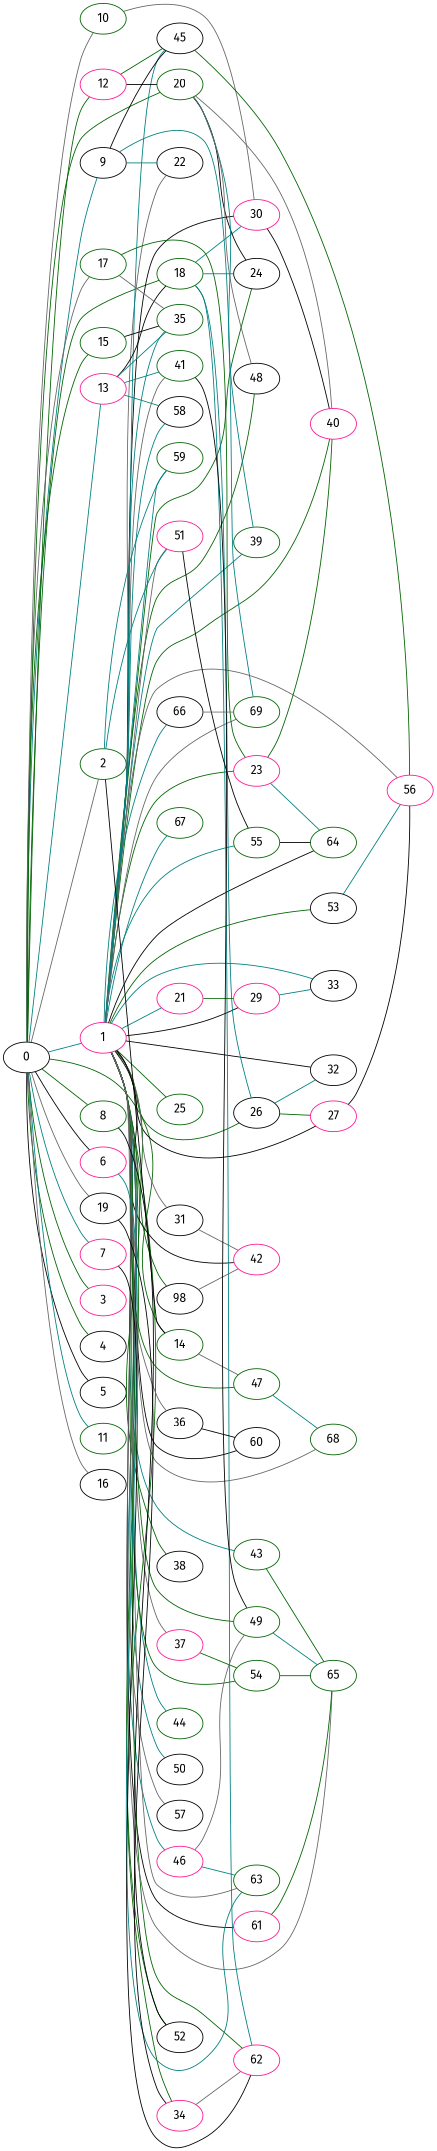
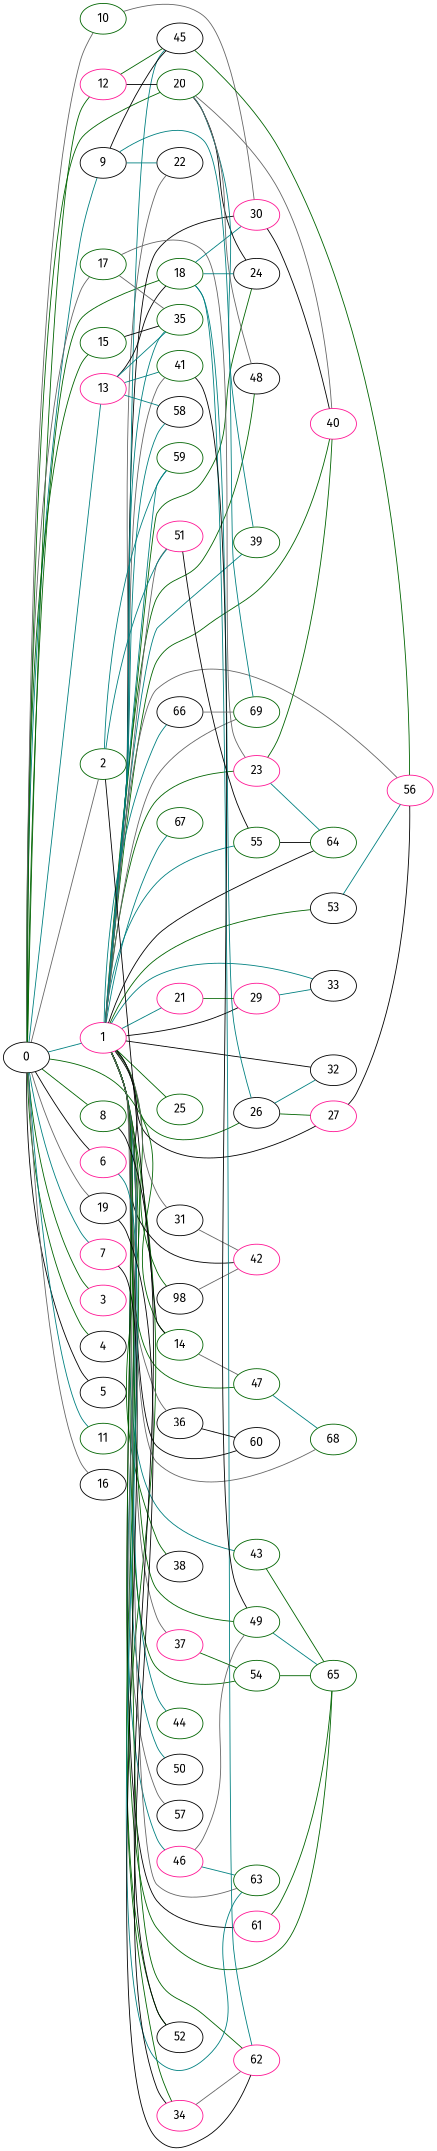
  graph {
    fontname="Fira Sans"
    rankdir=LR
    node [color=darkgreen fontname="Fira Sans"]
    edge [color=teal fontname="Fira Sans"]
    0 [color=black]
    1 [color=deeppink]
    2
    3 [color=deeppink]
    4 [color=black]
    5 [color=black]
    6 [color=deeppink]
    7 [color=deeppink]
    8
    9 [color=black]
    10
    11
    12 [color=deeppink]
    13 [color=deeppink]
    14
    15
    16 [color=black]
    17
    18
    19 [color=black]
    20
    21 [color=deeppink]
    22 [color=black]
    23 [color=deeppink]
    24 [color=black]
    25
    26 [color=black]
    27 [color=deeppink]
    n29 [color=black label=98]
    29 [color=deeppink]
    30 [color=deeppink]
    31 [color=black]
    32 [color=black]
    33 [color=black]
    34 [color=deeppink]
    35
    36 [color=black]
    37 [color=deeppink]
    38 [color=black]
    39
    40 [color=deeppink]
    41
    42 [color=deeppink]
    43
    44
    45 [color=black]
    46 [color=deeppink]
    47
    48 [color=black]
    49
    50 [color=black]
    51 [color=deeppink]
    52 [color=black]
    53 [color=black]
    54
    55
    56 [color=deeppink]
    57 [color=black]
    58 [color=black]
    59
    60 [color=black]
    61 [color=deeppink]
    62 [color=deeppink]
    63
    64
    65
    66 [color=black]
    67
    68
    69
    0 -- 1
    0 -- 2 [color=gray40]
    0 -- 3 [color=darkgreen]
    0 -- 4 [color=darkgreen]
    0 -- 5 [color=black]
    0 -- 6 [color=black]
    0 -- 7
    0 -- 8 [color=darkgreen]
    0 -- 9
    0 -- 10 [color=gray40]
    0 -- 11
    0 -- 12 [color=darkgreen]
    0 -- 13
    0 -- 14 [color=darkgreen]
    0 -- 15 [color=darkgreen]
    0 -- 16 [color=gray40]
    0 -- 17 [color=gray40]
    0 -- 18 [color=darkgreen]
    0 -- 19 [color=gray40]
    0 -- 20 [color=darkgreen]
    1 -- 21
    1 -- 22 [color=gray40]
    1 -- 23 [color=darkgreen]
    1 -- 24 [color=darkgreen]
    1 -- 25 [color=darkgreen]
    1 -- 26 [color=darkgreen]
    1 -- 27 [color=black]
    1 -- n29 [color=darkgreen]
    1 -- 29 [color=black]
    1 -- 30 [color=black]
    1 -- 31 [color=gray40]
    1 -- 32 [color=black]
    1 -- 33
    1 -- 34 [color=darkgreen]
    1 -- 35
    1 -- 36 [color=gray40]
    1 -- 37 [color=gray40]
    1 -- 38 [color=darkgreen]
    1 -- 39
    1 -- 40 [color=darkgreen]
    1 -- 41 [color=gray40]
    1 -- 42 [color=black]
    1 -- 43
    1 -- 44
    1 -- 45
    1 -- 46
    1 -- 47 [color=darkgreen]
    1 -- 48 [color=darkgreen]
    1 -- 49 [color=darkgreen]
    1 -- 50
    1 -- 51 [color=gray40]
    1 -- 52 [color=darkgreen]
    1 -- 53 [color=darkgreen]
    1 -- 54 [color=darkgreen]
    1 -- 55
    1 -- 56 [color=gray40]
    1 -- 57 [color=gray40]
    1 -- 58
    1 -- 59
    1 -- 60 [color=black]
    1 -- 61 [color=black]
    1 -- 62 [color=darkgreen]
    1 -- 63 [color=gray40]
    1 -- 64 [color=black]
-   1 -- 65 [color=gray40]
+   1 -- 65 [color=darkgreen]
    1 -- 66
    1 -- 67
    1 -- 68 [color=gray40]
    1 -- 69 [color=gray40]
    2 -- 14 [color=black]
    2 -- 51
    2 -- 59
    6 -- 63
    7 -- 62 [color=black]
    8 -- 52 [color=black]
    9 -- 22
    9 -- 45 [color=black]
    9 -- 69
    10 -- 30 [color=gray40]
    12 -- 20 [color=black]
    12 -- 45 [color=darkgreen]
    13 -- 18 [color=black]
    13 -- 35
    13 -- 41
    13 -- 58
    14 -- 47 [color=gray40]
    15 -- 35 [color=black]
-   17 -- 23 [color=darkgreen]
+   17 -- 23 [color=gray40]
    17 -- 35 [color=gray40]
    18 -- 24
    18 -- 26
    18 -- 30
    18 -- 62
    19 -- 34 [color=black]
    20 -- 24 [color=black]
    20 -- 39
    20 -- 40 [color=gray40]
    20 -- 48 [color=gray40]
    21 -- 29 [color=darkgreen]
    23 -- 40 [color=darkgreen]
    23 -- 64
    26 -- 27 [color=darkgreen]
    26 -- 32
    27 -- 56 [color=black]
    n29 -- 42 [color=gray40]
    29 -- 33
    30 -- 40 [color=black]
    31 -- 42 [color=gray40]
    34 -- 62 [color=gray40]
    36 -- 60 [color=black]
    37 -- 54 [color=darkgreen]
    41 -- 49 [color=black]
    43 -- 65 [color=darkgreen]
    45 -- 56 [color=darkgreen]
    46 -- 49 [color=gray40]
    46 -- 63
    47 -- 68
    49 -- 65
    51 -- 55 [color=black]
    53 -- 56
    54 -- 65 [color=darkgreen]
    55 -- 64 [color=black]
    61 -- 65 [color=darkgreen]
    66 -- 69 [color=gray40]
  }
